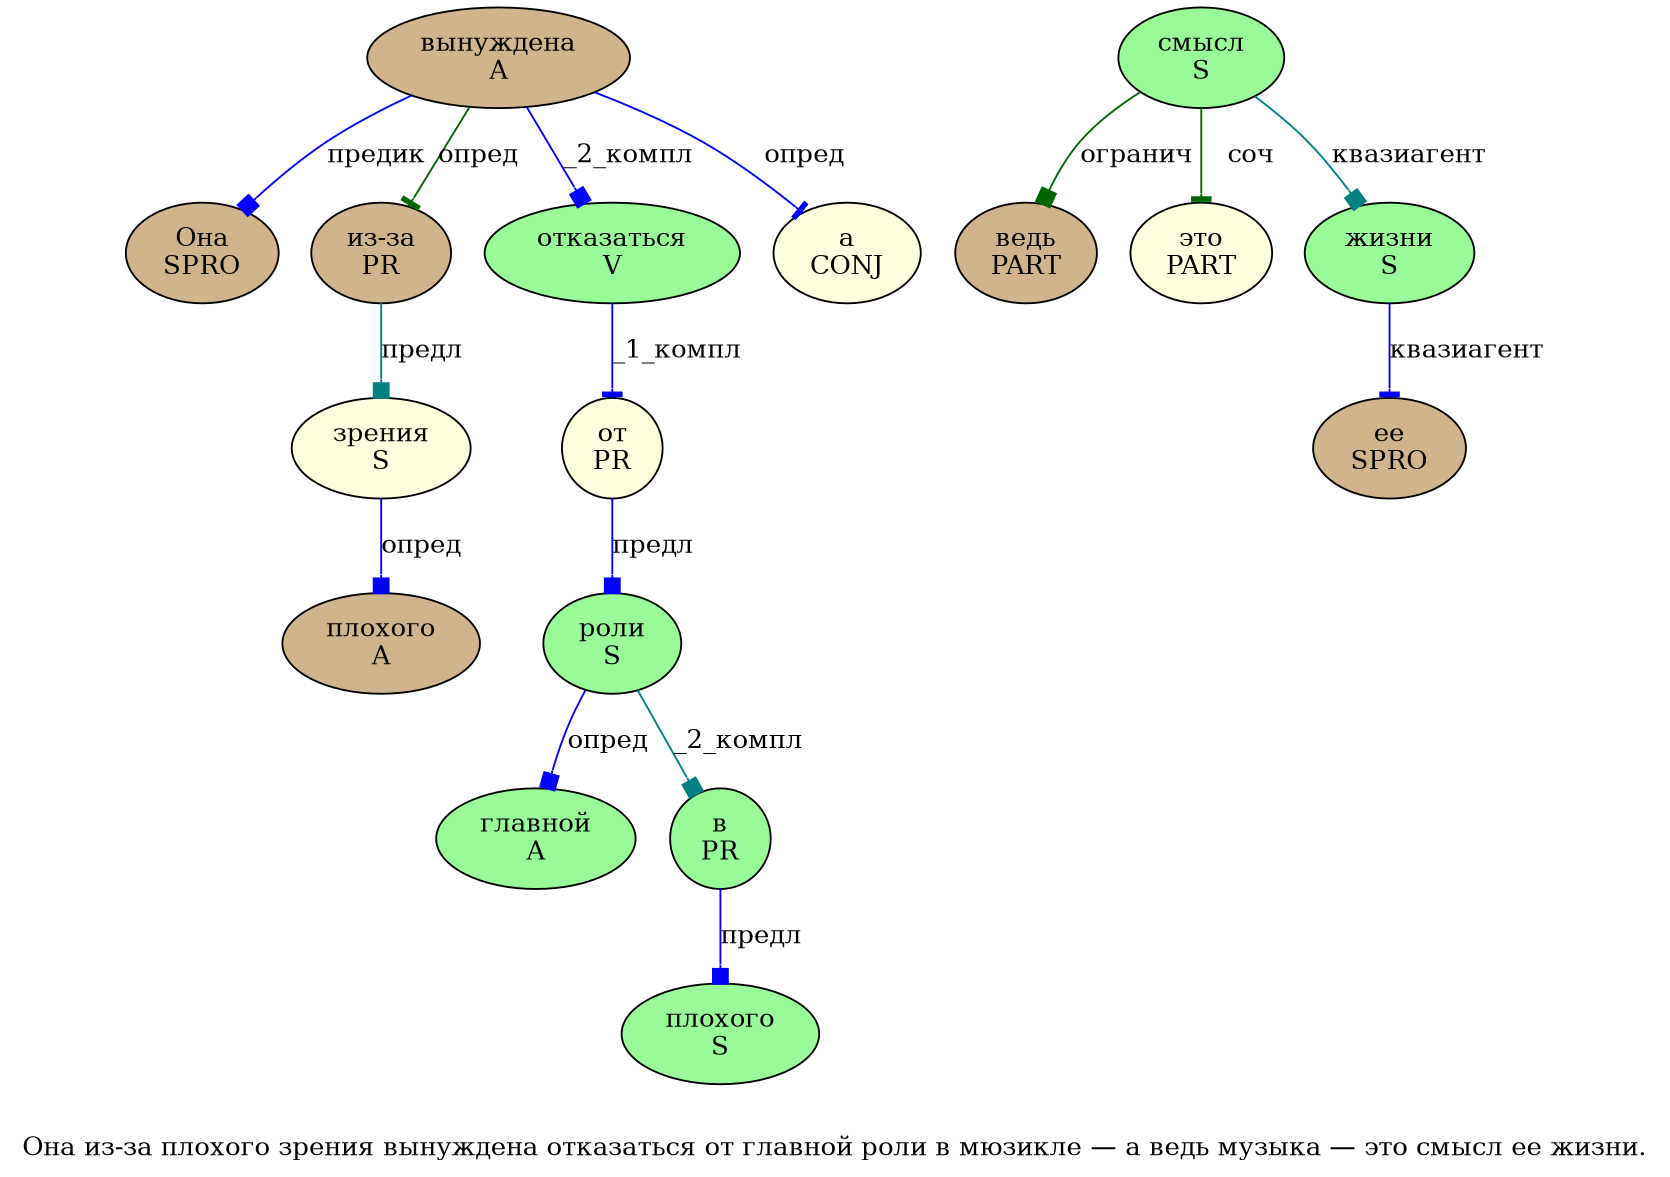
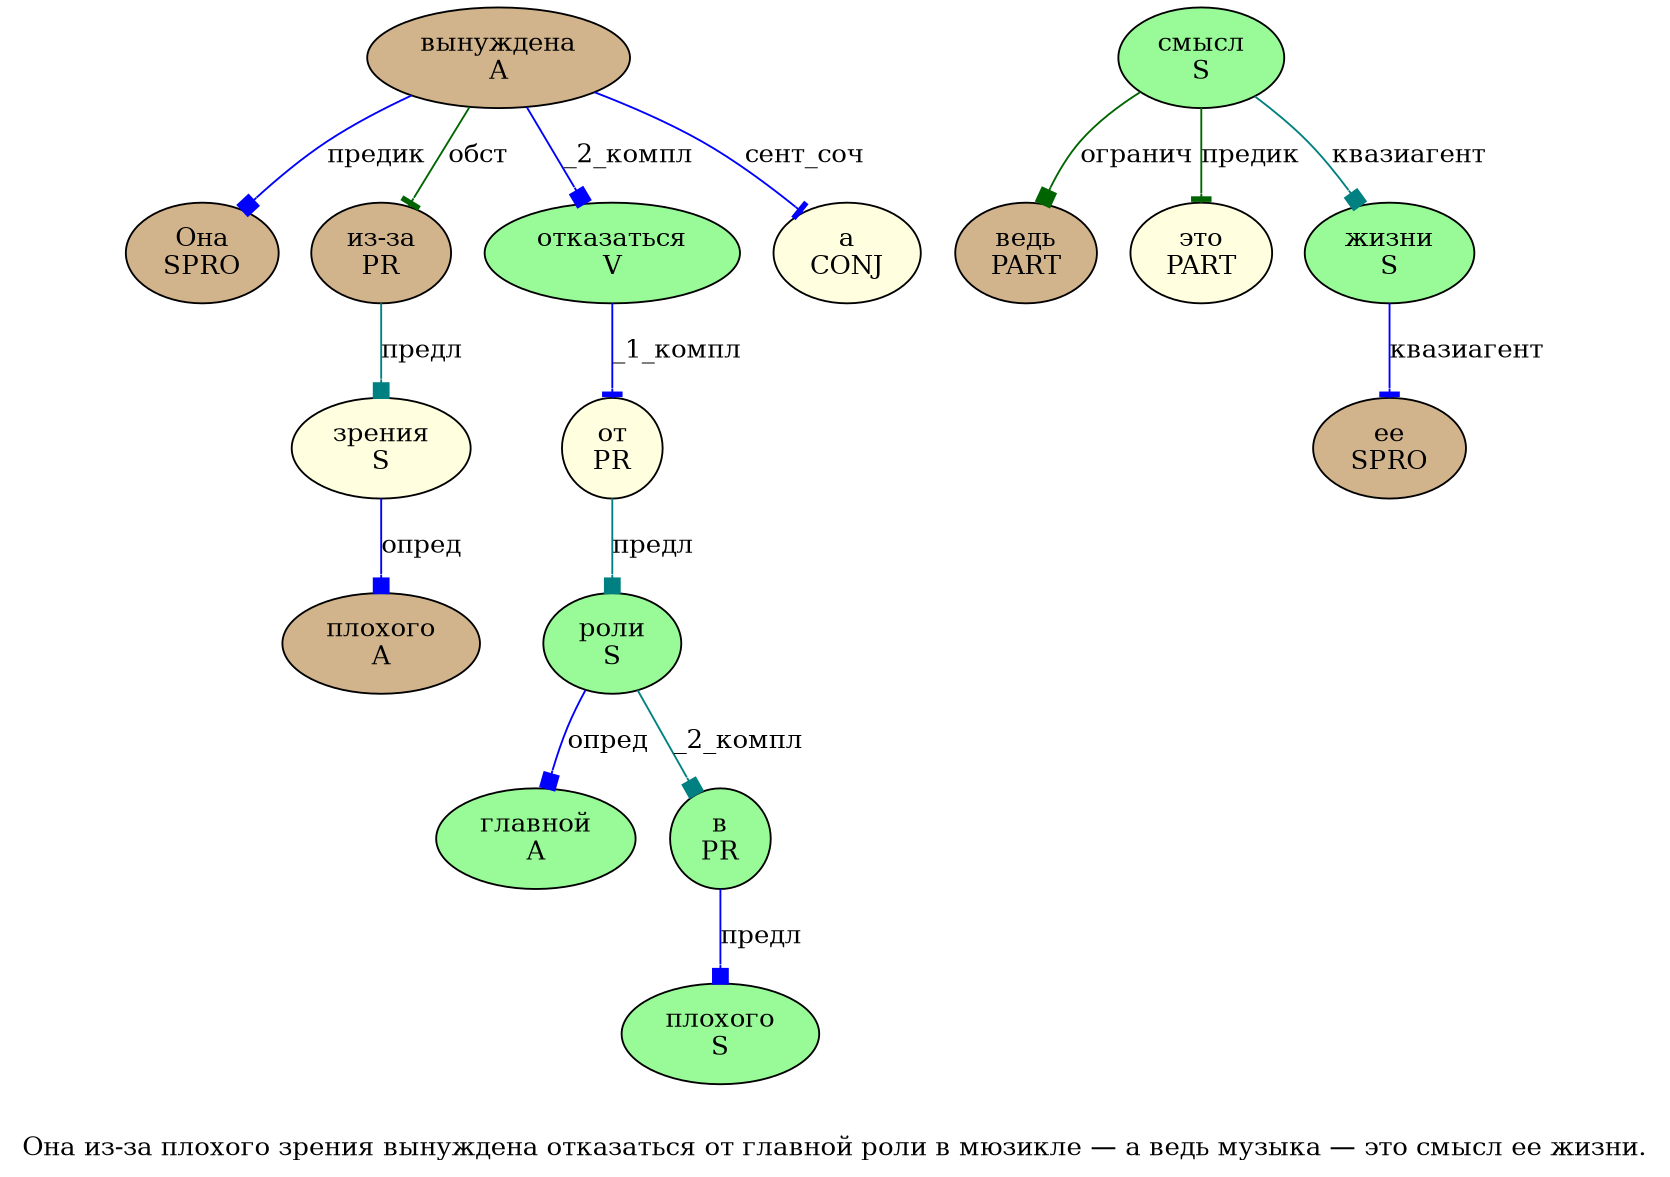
  digraph {
    label="Она из-за плохого зрения вынуждена отказаться от главной роли в мюзикле — а ведь музыка — это смысл ее жизни."
    node [fillcolor=palegreen penwidth=1 shape=ellipse style=filled]
    edge [arrowhead=box color=blue]
    n1 [fillcolor=tan label="Она\nSPRO"]
    n2 [fillcolor=tan label="из-за\nPR"]
    n3 [fillcolor=lightyellow label="зрения\nS"]
    n4 [fillcolor=tan label="плохого\nA"]
    n5 [fillcolor=tan label="вынуждена\nA"]
    n6 [label="отказаться\nV"]
    n7 [fillcolor=lightyellow label="а\nCONJ"]
    n8 [fillcolor=lightyellow label="от\nPR"]
    n9 [label="роли\nS"]
    n10 [label="главной\nA"]
    n11 [label="в\nPR"]
    n12 [label="плохого\nS"]
    n13 [fillcolor=tan label="ведь\nPART"]
    n14 [fillcolor=lightyellow label="это\nPART"]
    n15 [label="смысл\nS"]
    n16 [label="жизни\nS"]
    n17 [fillcolor=tan label="ее\nSPRO"]
    n2 -> n3 [color=teal label="предл"]
    n3 -> n4 [label="опред"]
    n5 -> n1 [label="предик"]
-   n5 -> n2 [arrowhead=tee color=darkgreen label="опред"]
+   n5 -> n2 [arrowhead=tee color=darkgreen label="обст"]
    n5 -> n6 [label="_2_компл"]
-   n5 -> n7 [arrowhead=tee label="опред"]
+   n5 -> n7 [arrowhead=tee label="сент_соч"]
    n6 -> n8 [arrowhead=tee label="_1_компл"]
-   n8 -> n9 [label="предл"]
+   n8 -> n9 [color=teal label="предл"]
    n9 -> n10 [label="опред"]
    n9 -> n11 [color=teal label="_2_компл"]
    n11 -> n12 [label="предл"]
    n15 -> n13 [color=darkgreen label="огранич"]
-   n15 -> n14 [arrowhead=tee color=darkgreen label="соч"]
+   n15 -> n14 [arrowhead=tee color=darkgreen label="предик"]
    n15 -> n16 [color=teal label="квазиагент"]
    n16 -> n17 [arrowhead=tee label="квазиагент"]
  }
